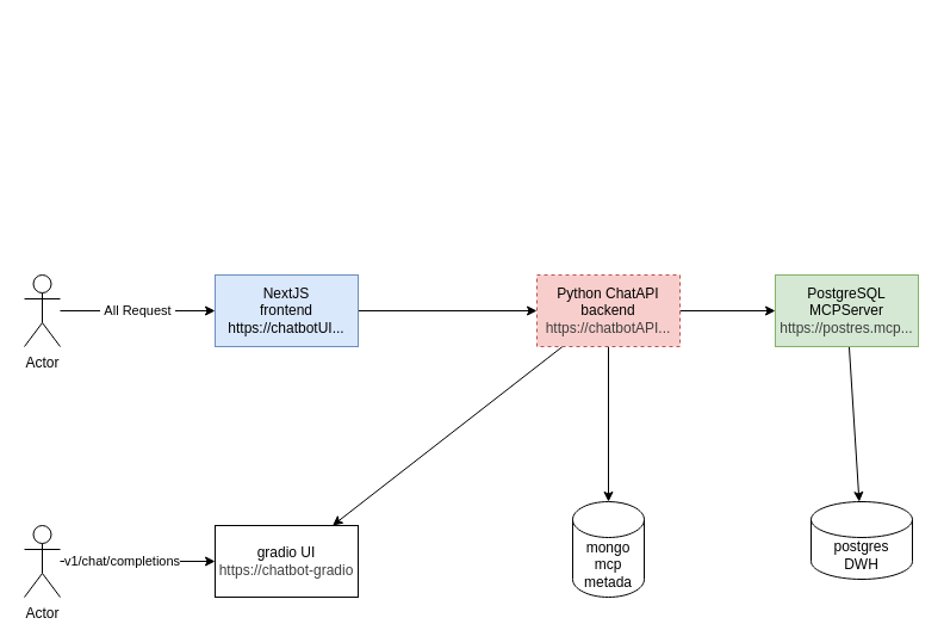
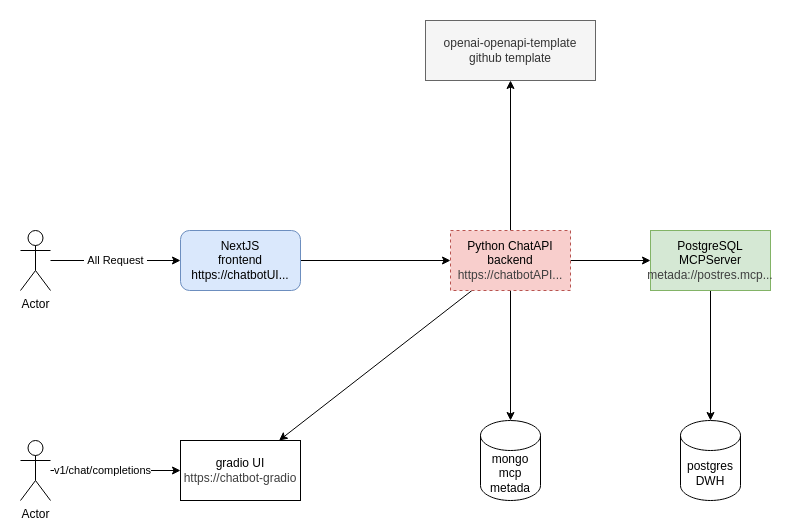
  <mxCell id="0" />
  <mxCell id="1" parent="0" />
  <mxCell id="2" value="&amp;nbsp;All Request&amp;nbsp;" style="edgeStyle=none;html=1;fontSize=11;" parent="1" source="3" target="5" edge="1"><mxGeometry relative="1" as="geometry" /></mxCell>
  <mxCell id="3" value="Actor" style="shape=umlActor;verticalLabelPosition=bottom;verticalAlign=top;html=1;outlineConnect=0;" parent="1" vertex="1"><mxGeometry x="20" y="230" width="30" height="60" as="geometry" /></mxCell>
  <mxCell id="4" value="" style="edgeStyle=none;html=1;" parent="1" source="5" target="10" edge="1"><mxGeometry relative="1" as="geometry" /></mxCell>
- <mxCell id="5" value="&lt;div&gt;NextJS&lt;/div&gt;frontend&lt;div&gt;https://chatbotUI...&lt;/div&gt;" style="rounded=0;whiteSpace=wrap;html=1;fillColor=#dae8fc;strokeColor=#6c8ebf;" parent="1" vertex="1"><mxGeometry x="180" y="230" width="120" height="60" as="geometry" /></mxCell>
+ <mxCell id="5" value="&lt;div&gt;NextJS&lt;/div&gt;frontend&lt;div&gt;https://chatbotUI...&lt;/div&gt;" style="whiteSpace=wrap;html=1;fillColor=#dae8fc;strokeColor=#6c8ebf;rounded=1;" parent="1" vertex="1"><mxGeometry x="180" y="230" width="120" height="60" as="geometry" /></mxCell>
+ <mxCell id="6" value="" style="edgeStyle=none;html=1;" parent="1" source="10" target="11" edge="1"><mxGeometry relative="1" as="geometry" /></mxCell>
  <mxCell id="7" value="" style="edgeStyle=none;html=1;" parent="1" source="10" target="13" edge="1"><mxGeometry relative="1" as="geometry" /></mxCell>
  <mxCell id="8" value="" style="edgeStyle=none;html=1;" parent="1" source="10" target="18" edge="1"><mxGeometry relative="1" as="geometry" /></mxCell>
  <mxCell id="9" style="edgeStyle=none;html=1;" parent="1" source="10" target="19" edge="1"><mxGeometry relative="1" as="geometry" /></mxCell>
  <mxCell id="10" value="Python ChatAPI&lt;div&gt;backend&lt;/div&gt;&lt;div&gt;&lt;span style=&quot;color: rgb(63, 63, 63);&quot;&gt;https://chatbotAPI...&lt;/span&gt;&lt;/div&gt;" style="rounded=0;whiteSpace=wrap;html=1;fillColor=#f8cecc;strokeColor=#b85450;dashed=1;" parent="1" vertex="1"><mxGeometry x="450" y="230" width="120" height="60" as="geometry" /></mxCell>
+ <mxCell id="11" value="openai-openapi-template&lt;div&gt;github template&lt;/div&gt;" style="rounded=0;whiteSpace=wrap;html=1;fillColor=#f5f5f5;fontColor=#333333;strokeColor=#666666;" parent="1" vertex="1"><mxGeometry x="425" y="20" width="170" height="60" as="geometry" /></mxCell>
  <mxCell id="12" style="edgeStyle=none;html=1;" parent="1" source="13" target="14" edge="1"><mxGeometry relative="1" as="geometry" /></mxCell>
- <mxCell id="13" value="PostgreSQL MCPServer&lt;div&gt;&lt;span style=&quot;color: rgb(63, 63, 63);&quot;&gt;https://postres.mcp...&lt;/span&gt;&lt;/div&gt;" style="rounded=0;whiteSpace=wrap;html=1;fillColor=#d5e8d4;strokeColor=#82b366;" parent="1" vertex="1"><mxGeometry x="650" y="230" width="120" height="60" as="geometry" /></mxCell>
- <mxCell id="14" value="postgres&lt;div&gt;DWH&lt;/div&gt;" style="shape=cylinder3;whiteSpace=wrap;html=1;boundedLbl=1;backgroundOutline=1;size=15;" parent="1" vertex="1"><mxGeometry x="680" y="420" width="85" height="65" as="geometry" /></mxCell>
+ <mxCell id="13" value="PostgreSQL MCPServer&lt;div&gt;&lt;span style=&quot;color: rgb(63, 63, 63);&quot;&gt;metada://postres.mcp...&lt;/span&gt;&lt;/div&gt;" style="rounded=0;whiteSpace=wrap;html=1;fillColor=#d5e8d4;strokeColor=#82b366;" parent="1" vertex="1"><mxGeometry x="650" y="230" width="120" height="60" as="geometry" /></mxCell>
+ <mxCell id="14" value="postgres&lt;div&gt;DWH&lt;/div&gt;" style="shape=cylinder3;whiteSpace=wrap;html=1;boundedLbl=1;backgroundOutline=1;size=15;" parent="1" vertex="1"><mxGeometry x="680" y="420" width="60" height="80" as="geometry" /></mxCell>
  <mxCell id="15" style="edgeStyle=none;html=1;" parent="1" source="17" target="18" edge="1"><mxGeometry relative="1" as="geometry" /></mxCell>
  <mxCell id="16" value="v1/chat/completions" style="edgeLabel;html=1;align=center;verticalAlign=middle;resizable=0;points=[];" parent="15" vertex="1" connectable="0"><mxGeometry x="-0.212" y="1" relative="1" as="geometry"><mxPoint as="offset" /></mxGeometry></mxCell>
  <mxCell id="17" value="Actor" style="shape=umlActor;verticalLabelPosition=bottom;verticalAlign=top;html=1;outlineConnect=0;" parent="1" vertex="1"><mxGeometry x="20" y="440" width="30" height="60" as="geometry" /></mxCell>
  <mxCell id="18" value="gradio UI&lt;br&gt;&lt;div&gt;&lt;span style=&quot;color: rgb(63, 63, 63);&quot;&gt;https://chatbot-gradio&lt;/span&gt;&lt;/div&gt;" style="rounded=0;whiteSpace=wrap;html=1;" parent="1" vertex="1"><mxGeometry x="180" y="440" width="120" height="60" as="geometry" /></mxCell>
  <mxCell id="19" value="mongo&lt;div&gt;mcp metada&lt;/div&gt;" style="shape=cylinder3;whiteSpace=wrap;html=1;boundedLbl=1;backgroundOutline=1;size=15;" parent="1" vertex="1"><mxGeometry x="480" y="420" width="60" height="80" as="geometry" /></mxCell>
